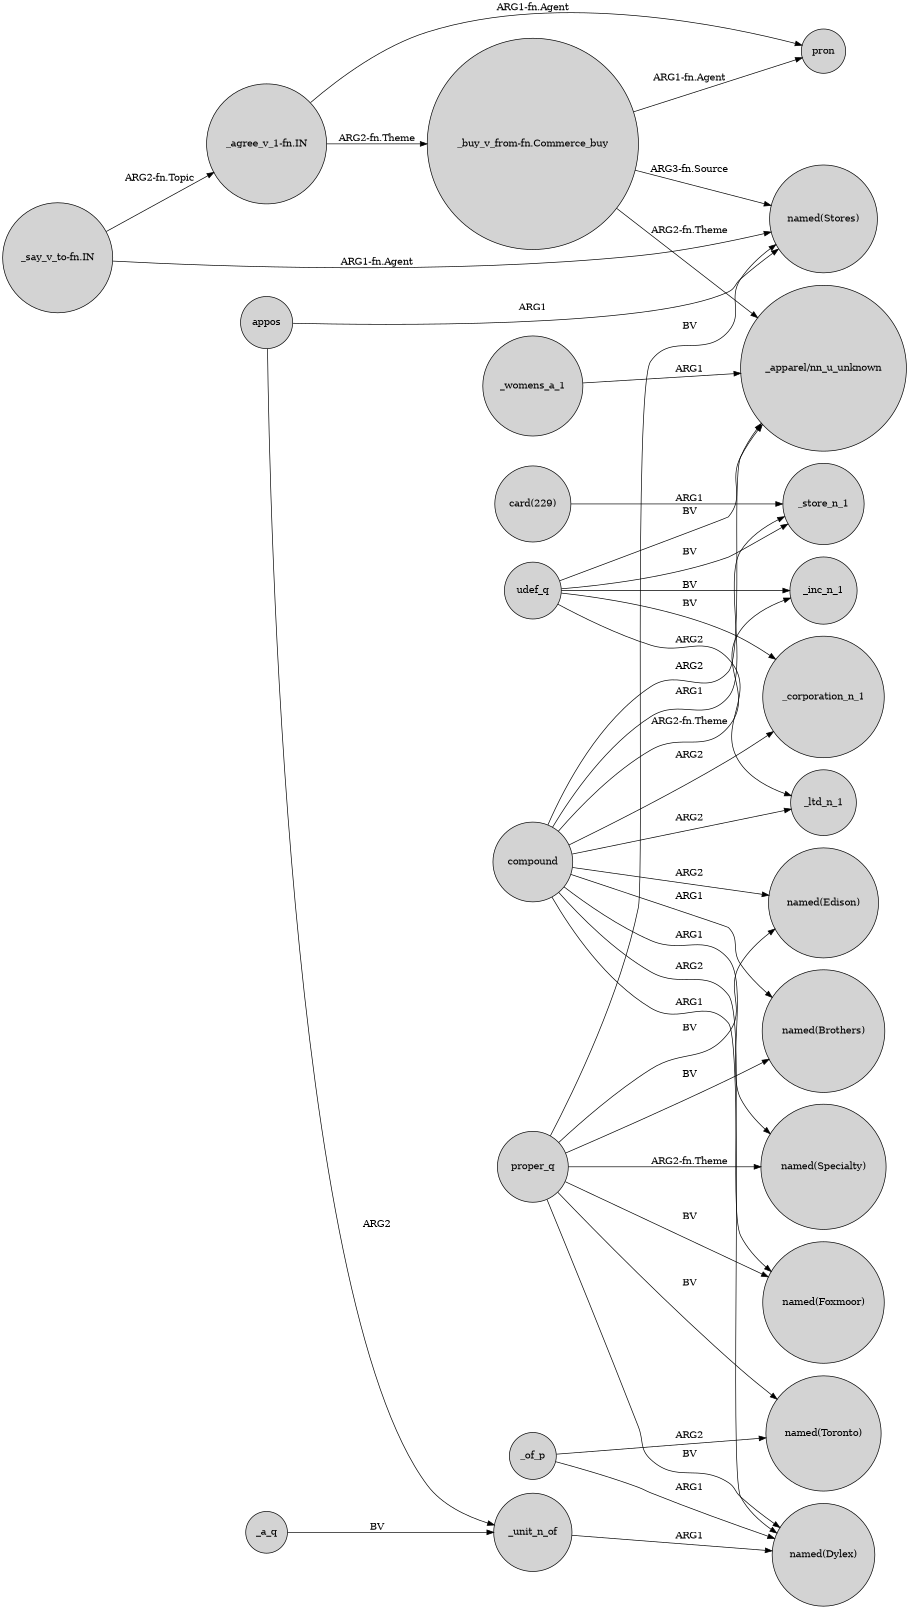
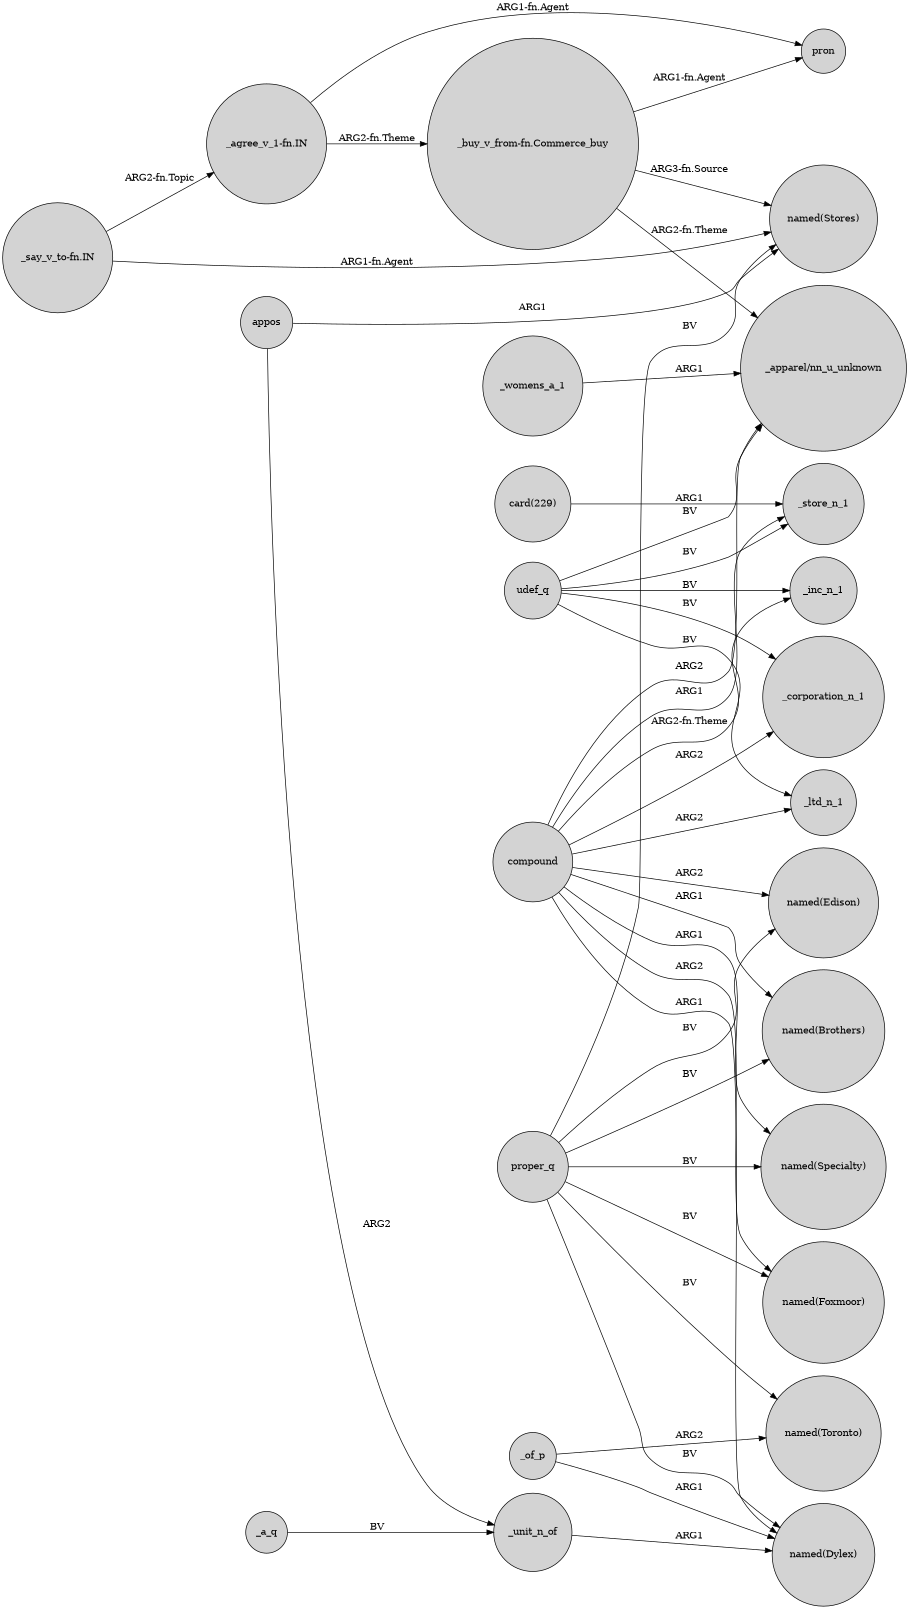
  digraph {
    rankdir=LR
    node [shape=circle style=filled]
    "_buy_v_from-fn.Commerce_buy"
    "named(Stores)"
    pron
    "_apparel/nn_u_unknown"
    compound
    _store_n_1
    "named(Edison)"
    _inc_n_1
    "named(Brothers)"
    _corporation_n_1
    "named(Foxmoor)"
    "named(Specialty)"
    "named(Dylex)"
    _ltd_n_1
    udef_q
    "card(229)"
    proper_q
    "named(Toronto)"
    "_agree_v_1-fn.IN"
    appos
    _unit_n_of
    "_say_v_to-fn.IN"
    _womens_a_1
    _a_q
    _of_p
    "_buy_v_from-fn.Commerce_buy" -> "named(Stores)" [label="ARG3-fn.Source"]
    "_buy_v_from-fn.Commerce_buy" -> pron [label="ARG1-fn.Agent"]
    "_buy_v_from-fn.Commerce_buy" -> "_apparel/nn_u_unknown" [label="ARG2-fn.Theme"]
    compound -> "_apparel/nn_u_unknown" [label=ARG2]
    compound -> _store_n_1 [label=ARG1]
    compound -> "named(Edison)" [label=ARG2]
    compound -> _inc_n_1 [label="ARG2-fn.Theme"]
    compound -> "named(Brothers)" [label=ARG1]
    compound -> _corporation_n_1 [label=ARG2]
    compound -> "named(Foxmoor)" [label=ARG2]
    compound -> "named(Specialty)" [label=ARG1]
    compound -> "named(Dylex)" [label=ARG1]
    compound -> _ltd_n_1 [label=ARG2]
    udef_q -> "_apparel/nn_u_unknown" [label=BV]
    udef_q -> _store_n_1 [label=BV]
    udef_q -> _inc_n_1 [label=BV]
    udef_q -> _corporation_n_1 [label=BV]
-   udef_q -> _ltd_n_1 [label=ARG2]
+   udef_q -> _ltd_n_1 [label=BV]
    "card(229)" -> _store_n_1 [label=ARG1]
    proper_q -> "named(Stores)" [label=BV]
    proper_q -> "named(Edison)" [label=BV]
    proper_q -> "named(Brothers)" [label=BV]
    proper_q -> "named(Foxmoor)" [label=BV]
-   proper_q -> "named(Specialty)" [label="ARG2-fn.Theme"]
+   proper_q -> "named(Specialty)" [label=BV]
    proper_q -> "named(Dylex)" [label=BV]
    proper_q -> "named(Toronto)" [label=BV]
    "_agree_v_1-fn.IN" -> "_buy_v_from-fn.Commerce_buy" [label="ARG2-fn.Theme"]
    "_agree_v_1-fn.IN" -> pron [label="ARG1-fn.Agent"]
    appos -> "named(Stores)" [label=ARG1]
    appos -> _unit_n_of [label=ARG2]
    _unit_n_of -> "named(Dylex)" [label=ARG1]
    "_say_v_to-fn.IN" -> "named(Stores)" [label="ARG1-fn.Agent"]
    "_say_v_to-fn.IN" -> "_agree_v_1-fn.IN" [label="ARG2-fn.Topic"]
    _womens_a_1 -> "_apparel/nn_u_unknown" [label=ARG1]
    _a_q -> _unit_n_of [label=BV]
    _of_p -> "named(Dylex)" [label=ARG1]
    _of_p -> "named(Toronto)" [label=ARG2]
  }
